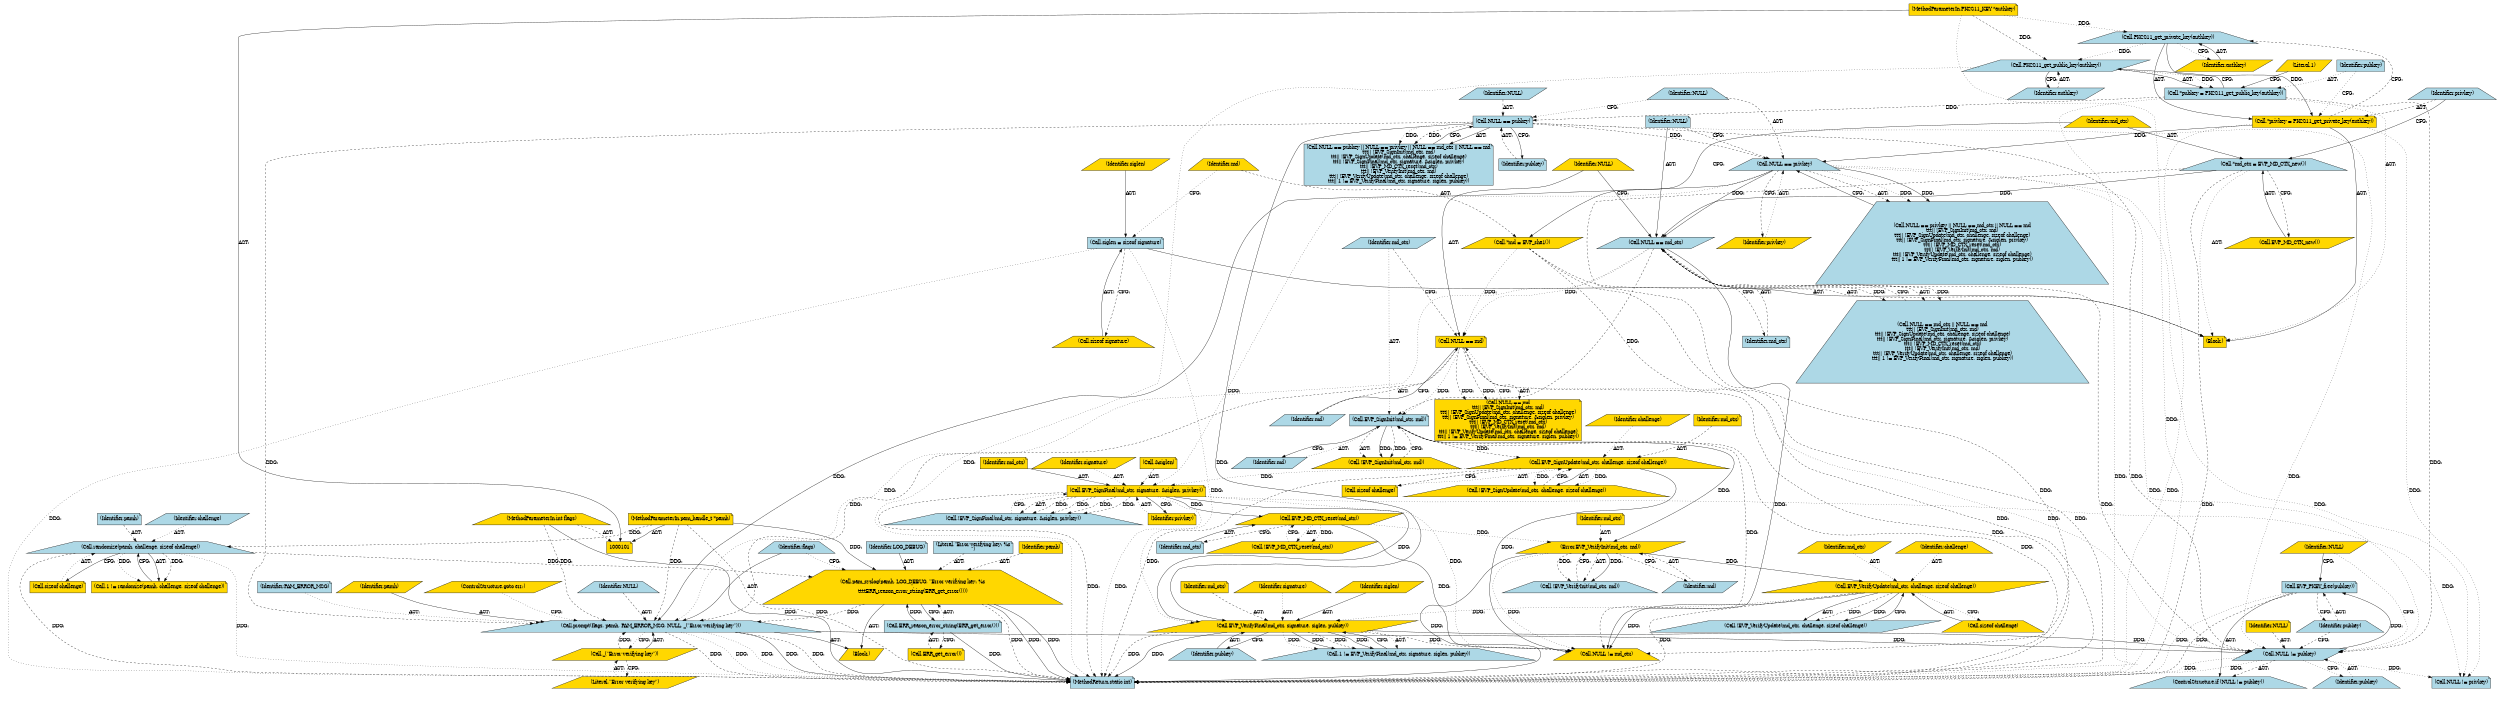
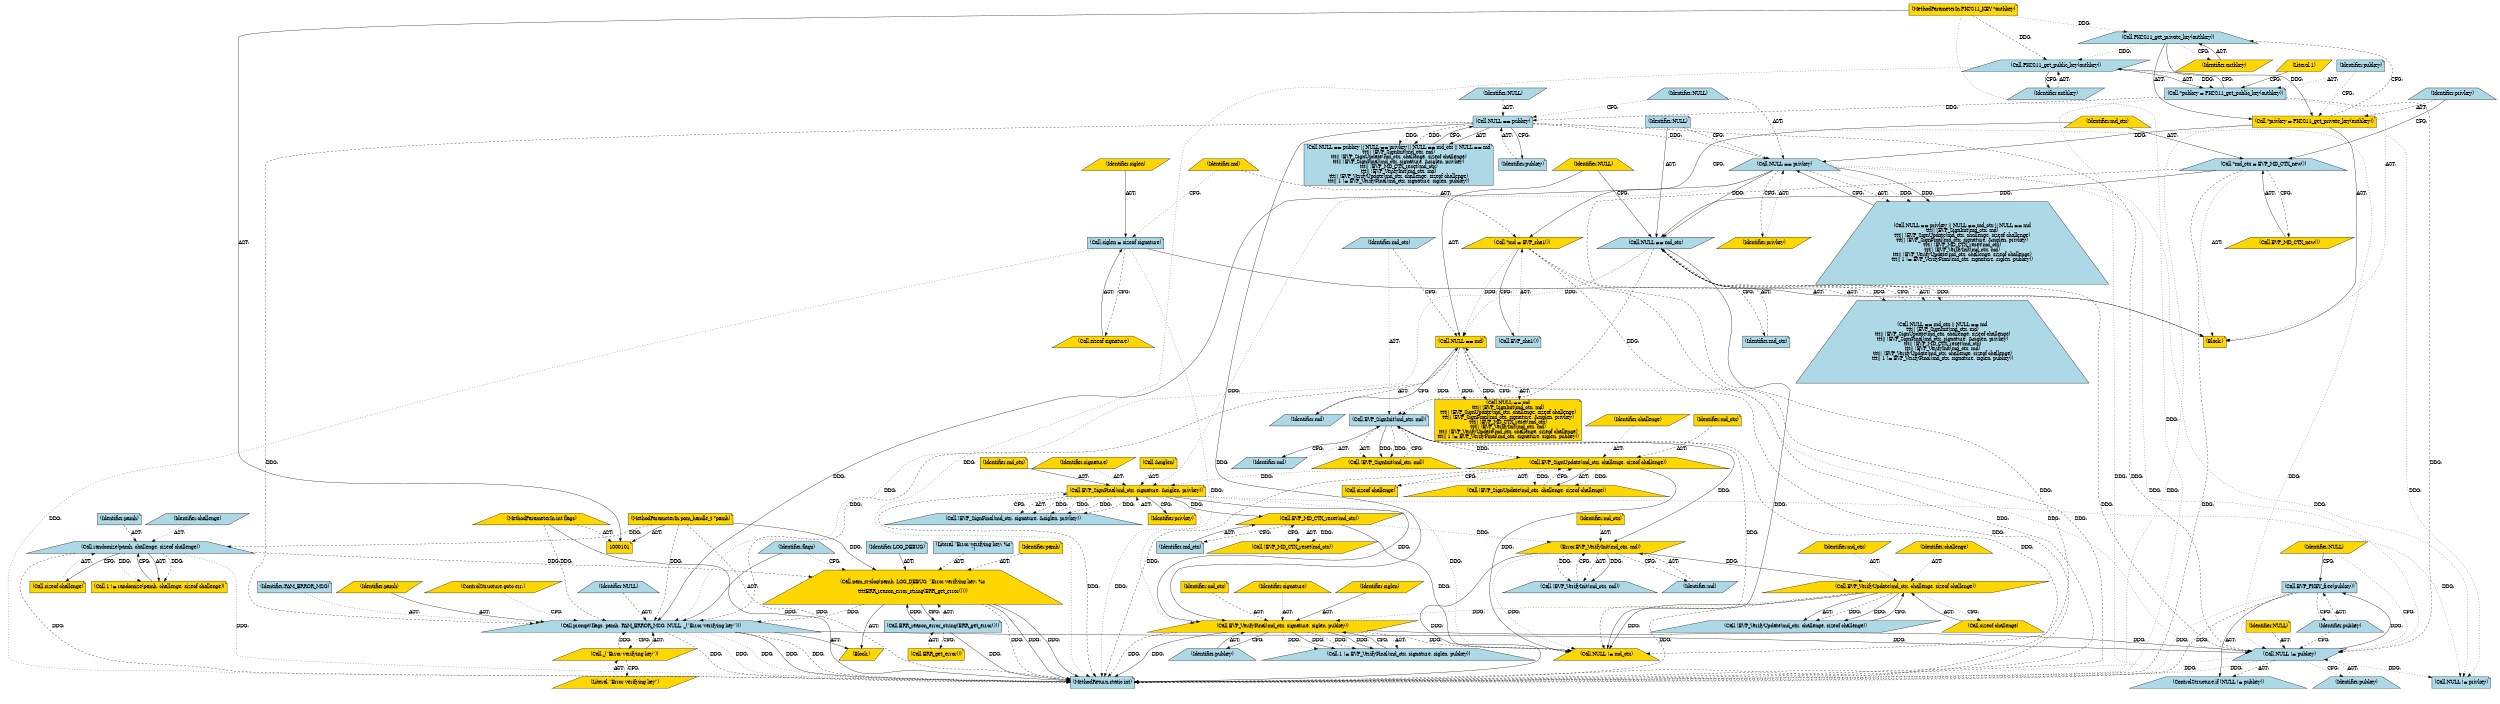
  digraph {
    node [fillcolor=gold shape=note style=filled]
    edge [style=dashed]
    n1 [fillcolor=lightblue label="(Call,EVP_PKEY_free(pubkey))"]
    n2 [fillcolor=lightblue label="(MethodReturn,static int)"]
    n3 [fillcolor=lightblue label="(Identifier,pubkey)" shape=trapezium]
    n4 [fillcolor=lightblue label="(ControlStructure,if (NULL != pubkey))" shape=trapezium]
    n5 [fillcolor=lightblue label="(Call,NULL != pubkey)" shape=parallelogram]
    n6 [fillcolor=lightblue label="(Call,NULL != privkey)"]
    n7 [fillcolor=lightblue label="(Identifier,pubkey)" shape=trapezium]
    n8 [fillcolor=lightblue label="(Call,prompt(flags, pamh, PAM_ERROR_MSG, NULL, _(\"Error verifying key\")))" shape=trapezium]
    n9 [label="(Call,_(\"Error verifying key\"))" shape=parallelogram]
    n10 [label="(Block,)" shape=parallelogram]
    n11 [label="(Literal,\"Error verifying key\")" shape=parallelogram]
    n12 [label="(MethodParameterIn,int flags)" shape=trapezium]
    1000101
    n14 [label="(Call,pam_syslog(pamh, LOG_DEBUG, \"Error verifying key: %s\n\",\n\t\t\t\tERR_reason_error_string(ERR_get_error())))" shape=trapezium]
    n15 [fillcolor=lightblue label="(Call,ERR_reason_error_string(ERR_get_error()))"]
    n16 [label="(Call,ERR_get_error())"]
    n17 [fillcolor=lightblue label="(Call,randomize(pamh, challenge, sizeof challenge))" shape=trapezium]
    n18 [label="(Call,1 != randomize(pamh, challenge, sizeof challenge))"]
    n19 [label="(Call,sizeof challenge)"]
    n20 [label="(MethodParameterIn,pam_handle_t *pamh)"]
    n21 [label="(Call,NULL == md)"]
    n22 [fillcolor=lightblue label="(Call,EVP_SignInit(md_ctx, md))"]
    n23 [fillcolor=lightblue label="(Identifier,md)" shape=parallelogram]
    n24 [label="(Call,NULL == md\n\t\t\t|| !EVP_SignInit(md_ctx, md)\n\t\t\t|| !EVP_SignUpdate(md_ctx, challenge, sizeof challenge)\n\t\t\t|| !EVP_SignFinal(md_ctx, signature, &siglen, privkey)\n\t\t\t|| !EVP_MD_CTX_reset(md_ctx)\n\t\t\t|| !EVP_VerifyInit(md_ctx, md)\n\t\t\t|| !EVP_VerifyUpdate(md_ctx, challenge, sizeof challenge)\n\t\t\t|| 1 != EVP_VerifyFinal(md_ctx, signature, siglen, pubkey))"]
    n25 [label="(Call,NULL != md_ctx)" shape=trapezium]
    n26 [label="(Error,EVP_VerifyInit(md_ctx, md))" shape=parallelogram]
    n27 [label="(Call,EVP_SignUpdate(md_ctx, challenge, sizeof challenge))" shape=trapezium]
    n28 [fillcolor=lightblue label="(Identifier,md)" shape=parallelogram]
    n29 [label="(Call,!EVP_SignInit(md_ctx, md))" shape=trapezium]
    n30 [fillcolor=lightblue label="(Call,NULL == md_ctx)" shape=parallelogram]
    n31 [fillcolor=lightblue label="(Identifier,md_ctx)"]
    n32 [fillcolor=lightblue label="(Call,NULL == md_ctx || NULL == md\n\t\t\t|| !EVP_SignInit(md_ctx, md)\n\t\t\t|| !EVP_SignUpdate(md_ctx, challenge, sizeof challenge)\n\t\t\t|| !EVP_SignFinal(md_ctx, signature, &siglen, privkey)\n\t\t\t|| !EVP_MD_CTX_reset(md_ctx)\n\t\t\t|| !EVP_VerifyInit(md_ctx, md)\n\t\t\t|| !EVP_VerifyUpdate(md_ctx, challenge, sizeof challenge)\n\t\t\t|| 1 != EVP_VerifyFinal(md_ctx, signature, siglen, pubkey))" shape=trapezium]
    n33 [fillcolor=lightblue label="(Call,NULL == privkey)" shape=trapezium]
    n34 [label="(Call,EVP_SignFinal(md_ctx, signature, &siglen, privkey))"]
    n35 [label="(Identifier,privkey)" shape=parallelogram]
    n36 [fillcolor=lightblue label="(Call,NULL == privkey || NULL == md_ctx || NULL == md\n\t\t\t|| !EVP_SignInit(md_ctx, md)\n\t\t\t|| !EVP_SignUpdate(md_ctx, challenge, sizeof challenge)\n\t\t\t|| !EVP_SignFinal(md_ctx, signature, &siglen, privkey)\n\t\t\t|| !EVP_MD_CTX_reset(md_ctx)\n\t\t\t|| !EVP_VerifyInit(md_ctx, md)\n\t\t\t|| !EVP_VerifyUpdate(md_ctx, challenge, sizeof challenge)\n\t\t\t|| 1 != EVP_VerifyFinal(md_ctx, signature, siglen, pubkey))" shape=trapezium]
    n37 [label="(Call,EVP_VerifyFinal(md_ctx, signature, siglen, pubkey))" shape=parallelogram]
    n38 [label="(Call,EVP_MD_CTX_reset(md_ctx))" shape=parallelogram]
    n39 [fillcolor=lightblue label="(Call,!EVP_SignFinal(md_ctx, signature, &siglen, privkey))" shape=trapezium]
    n40 [label="(Identifier,privkey)"]
    n41 [fillcolor=lightblue label="(Call,NULL == pubkey)"]
    n42 [fillcolor=lightblue label="(Call,NULL == pubkey || NULL == privkey || NULL == md_ctx || NULL == md\n\t\t\t|| !EVP_SignInit(md_ctx, md)\n\t\t\t|| !EVP_SignUpdate(md_ctx, challenge, sizeof challenge)\n\t\t\t|| !EVP_SignFinal(md_ctx, signature, &siglen, privkey)\n\t\t\t|| !EVP_MD_CTX_reset(md_ctx)\n\t\t\t|| !EVP_VerifyInit(md_ctx, md)\n\t\t\t|| !EVP_VerifyUpdate(md_ctx, challenge, sizeof challenge)\n\t\t\t|| 1 != EVP_VerifyFinal(md_ctx, signature, siglen, pubkey))"]
    n43 [fillcolor=lightblue label="(Identifier,pubkey)"]
    n44 [fillcolor=lightblue label="(Call,1 != EVP_VerifyFinal(md_ctx, signature, siglen, pubkey))" shape=trapezium]
    n45 [fillcolor=lightblue label="(Identifier,pubkey)" shape=trapezium]
    n46 [fillcolor=lightblue label="(Call,*pubkey = PKCS11_get_public_key(authkey))"]
    n47 [fillcolor=lightblue label="(Call,PKCS11_get_public_key(authkey))" shape=parallelogram]
    n48 [label="(Block,)"]
    n49 [fillcolor=lightblue label="(Identifier,authkey)" shape=parallelogram]
    n50 [fillcolor=lightblue label="(Call,PKCS11_get_private_key(authkey))" shape=trapezium]
    n51 [label="(Call,*privkey = PKCS11_get_private_key(authkey))"]
    n52 [label="(Identifier,authkey)" shape=parallelogram]
    n53 [label="(MethodParameterIn,PKCS11_KEY *authkey)"]
    n54 [fillcolor=lightblue label="(Call,*md_ctx = EVP_MD_CTX_new())" shape=trapezium]
    n55 [label="(Call,EVP_MD_CTX_new())" shape=parallelogram]
    n56 [label="(Call,*md = EVP_sha1())" shape=parallelogram]
+   n57 [fillcolor=lightblue label="(Call,EVP_sha1())"]
    n58 [label="(Call,EVP_VerifyUpdate(md_ctx, challenge, sizeof challenge))" shape=parallelogram]
    n59 [label="(Call,sizeof challenge)" shape=trapezium]
    n60 [fillcolor=lightblue label="(Call,!EVP_VerifyUpdate(md_ctx, challenge, sizeof challenge))" shape=parallelogram]
    n61 [fillcolor=lightblue label="(Identifier,md)" shape=parallelogram]
    n62 [fillcolor=lightblue label="(Call,!EVP_VerifyInit(md_ctx, md))" shape=trapezium]
    n63 [fillcolor=lightblue label="(Identifier,md_ctx)"]
    n64 [label="(Call,!EVP_MD_CTX_reset(md_ctx))" shape=parallelogram]
    n65 [label="(Call,sizeof challenge)"]
    n66 [label="(Call,!EVP_SignUpdate(md_ctx, challenge, sizeof challenge))" shape=trapezium]
    n67 [fillcolor=lightblue label="(Call,siglen = sizeof signature)"]
    n68 [label="(Call,sizeof signature)" shape=trapezium]
    n69 [fillcolor=lightblue label="(Identifier,challenge)" shape=parallelogram]
    n70 [label="(Identifier,signature)" shape=trapezium]
    n71 [label="(Identifier,pamh)"]
    n72 [label="(Identifier,NULL)" shape=trapezium]
    n73 [label="(Identifier,siglen)" shape=parallelogram]
    n74 [fillcolor=lightblue label="(Identifier,NULL)" shape=trapezium]
    n75 [fillcolor=lightblue label="(Identifier,flags)" shape=trapezium]
    n76 [label="(Identifier,md_ctx)"]
    n77 [fillcolor=lightblue label="(Identifier,NULL)" shape=parallelogram]
    n78 [label="(Literal,1)" shape=parallelogram]
    n79 [fillcolor=lightblue label="(Identifier,NULL)" shape=trapezium]
    n80 [label="(Identifier,md_ctx)" shape=parallelogram]
    n81 [label="(Identifier,md_ctx)"]
    n82 [label="(Identifier,signature)" shape=parallelogram]
    n83 [label="(Identifier,NULL)"]
    n84 [fillcolor=lightblue label="(Identifier,PAM_ERROR_MSG)"]
    n85 [label="(Identifier,pamh)" shape=parallelogram]
    n86 [fillcolor=lightblue label="(Identifier,md_ctx)" shape=parallelogram]
    n87 [label="(Identifier,siglen)" shape=parallelogram]
    n88 [fillcolor=lightblue label="(Identifier,pamh)"]
    n89 [fillcolor=lightblue label="(Identifier,LOG_DEBUG)"]
    n90 [label="(Identifier,md)" shape=trapezium]
    n91 [label="(Identifier,challenge)" shape=trapezium]
    n92 [label="(Identifier,NULL)" shape=parallelogram]
    n93 [label="(Identifier,md_ctx)"]
    n94 [label="(Call,&siglen)"]
    n95 [fillcolor=lightblue label="(Literal,\"Error verifying key: %s\n\")"]
    n96 [fillcolor=lightblue label="(Identifier,NULL)"]
    n97 [fillcolor=lightblue label="(Identifier,pubkey)"]
    n98 [fillcolor=lightblue label="(Identifier,privkey)" shape=trapezium]
    n99 [label="(Identifier,md_ctx)"]
    n100 [label="(Identifier,challenge)" shape=parallelogram]
    n101 [label="(Identifier,md_ctx)" shape=trapezium]
    n102 [label="(ControlStructure,goto err;)" shape=parallelogram]
    n1 -> n2 [label="DDG: "]
    n1 -> n2 [label="DDG: " style=dotted]
    n1 -> n3 [label="CFG: "]
    n1 -> n4 [label="AST: " style=solid]
    n3 -> n1 [label="AST: "]
    n3 -> n5 [label="CFG: "]
    n5 -> n1 [label="DDG: " style=solid]
    n5 -> n2 [label="DDG: " style=dotted]
    n5 -> n2 [label="DDG: " style=dotted]
    n5 -> n4 [label="AST: "]
    n5 -> n6 [label="DDG: " style=dotted]
    n5 -> n7 [label="CFG: " style=dotted]
    n7 -> n5 [label="AST: " style=dotted]
    n8 -> n2 [label="DDG: " style=solid]
    n8 -> n2 [label="DDG: "]
    n8 -> n2 [label="DDG: "]
    n8 -> n2 [label="DDG: " style=dotted]
    n8 -> n2 [label="DDG: " style=dotted]
    n8 -> n5 [label="DDG: " style=solid]
    n8 -> n9 [label="CFG: " style=dotted]
    n8 -> n10 [label="AST: " style=solid]
    n9 -> n8 [label="AST: " style=solid]
    n9 -> n8 [label="DDG: "]
    n9 -> n11 [label="CFG: "]
    n11 -> n9 [label="AST: " style=dotted]
    n12 -> n2 [label="DDG: " style=solid]
    n12 -> n8 [label="DDG: "]
    n12 -> 1000101 [label="AST: "]
    n14 -> n2 [label="DDG: "]
    n14 -> n2 [label="DDG: " style=solid]
    n14 -> n2 [label="DDG: " style=solid]
    n14 -> n8 [label="DDG: "]
    n14 -> n10 [label="AST: " style=solid]
    n14 -> n15 [label="CFG: " style=solid]
    n15 -> n2 [label="DDG: " style=solid]
    n15 -> n14 [label="AST: " style=dotted]
    n15 -> n14 [label="DDG: " style=solid]
    n15 -> n16 [label="CFG: "]
    n16 -> n15 [label="AST: "]
    n17 -> n2 [label="DDG: "]
    n17 -> n2 [label="DDG: " style=dotted]
    n17 -> n14 [label="DDG: "]
    n17 -> n18 [label="AST: " style=solid]
    n17 -> n18 [label="DDG: "]
    n17 -> n18 [label="DDG: " style=dotted]
    n17 -> n19 [label="CFG: " style=solid]
    n18 -> n17 [label="CFG: " style=solid]
    n19 -> n17 [label="AST: " style=dotted]
    n20 -> n2 [label="DDG: "]
    n20 -> n8 [label="DDG: "]
    n20 -> 1000101 [label="AST: " style=solid]
    n20 -> n14 [label="DDG: " style=solid]
    n20 -> n17 [label="DDG: "]
    n21 -> n2 [label="DDG: "]
    n21 -> n5 [label="DDG: " style=dotted]
    n21 -> n8 [label="DDG: "]
    n21 -> n22 [label="DDG: " style=dotted]
    n21 -> n23 [label="CFG: " style=solid]
    n21 -> n24 [label="AST: "]
    n21 -> n24 [label="DDG: "]
    n21 -> n24 [label="DDG: "]
    n22 -> n2 [label="DDG: "]
    n22 -> n25 [label="DDG: "]
    n22 -> n26 [label="DDG: " style=solid]
    n22 -> n27 [label="DDG: "]
    n22 -> n28 [label="CFG: " style=solid]
    n22 -> n29 [label="AST: "]
    n22 -> n29 [label="DDG: " style=solid]
    n22 -> n29 [label="DDG: "]
    n23 -> n21 [label="AST: "]
    n24 -> n21 [label="CFG: " style=dotted]
    n26 -> n2 [label="DDG: " style=solid]
    n26 -> n25 [label="DDG: " style=dotted]
    n26 -> n58 [label="DDG: " style=solid]
    n26 -> n61 [label="CFG: "]
    n26 -> n62 [label="AST: "]
    n26 -> n62 [label="DDG: " style=solid]
    n26 -> n62 [label="DDG: "]
    n27 -> n2 [label="DDG: "]
    n27 -> n25 [label="DDG: " style=solid]
    n27 -> n34 [label="DDG: " style=dotted]
    n27 -> n65 [label="CFG: "]
    n27 -> n66 [label="AST: " style=solid]
    n27 -> n66 [label="DDG: " style=dotted]
    n27 -> n66 [label="DDG: " style=dotted]
    n28 -> n22 [label="AST: " style=dotted]
    n29 -> n22 [label="CFG: "]
    n30 -> n5 [label="DDG: "]
    n30 -> n8 [label="DDG: " style=dotted]
    n30 -> n21 [label="DDG: " style=dotted]
    n30 -> n22 [label="DDG: "]
    n30 -> n25 [label="DDG: " style=solid]
    n30 -> n31 [label="CFG: "]
    n30 -> n32 [label="AST: "]
    n30 -> n32 [label="DDG: "]
    n30 -> n32 [label="DDG: "]
    n31 -> n30 [label="AST: "]
    n32 -> n30 [label="CFG: "]
    n33 -> n5 [label="DDG: " style=dotted]
    n33 -> n6 [label="DDG: " style=dotted]
    n33 -> n8 [label="DDG: " style=solid]
    n33 -> n30 [label="DDG: " style=solid]
    n33 -> n34 [label="DDG: " style=dotted]
    n33 -> n35 [label="CFG: "]
    n33 -> n36 [label="AST: "]
    n33 -> n36 [label="DDG: " style=dotted]
    n33 -> n36 [label="DDG: " style=solid]
    n34 -> n2 [label="DDG: "]
    n34 -> n2 [label="DDG: " style=dotted]
    n34 -> n6 [label="DDG: " style=dotted]
    n34 -> n25 [label="DDG: " style=dotted]
    n34 -> n37 [label="DDG: " style=solid]
    n34 -> n38 [label="DDG: " style=solid]
    n34 -> n39 [label="AST: "]
    n34 -> n39 [label="DDG: "]
    n34 -> n39 [label="DDG: "]
    n34 -> n39 [label="DDG: "]
    n34 -> n39 [label="DDG: "]
    n34 -> n40 [label="CFG: " style=solid]
    n35 -> n33 [label="AST: " style=dotted]
    n36 -> n33 [label="CFG: " style=solid]
    n37 -> n2 [label="DDG: "]
    n37 -> n2 [label="DDG: " style=solid]
    n37 -> n5 [label="DDG: " style=solid]
    n37 -> n25 [label="DDG: "]
    n37 -> n44 [label="AST: " style=dotted]
    n37 -> n44 [label="DDG: " style=dotted]
    n37 -> n44 [label="DDG: " style=solid]
    n37 -> n44 [label="DDG: "]
    n37 -> n44 [label="DDG: " style=solid]
    n37 -> n45 [label="CFG: " style=solid]
    n38 -> n25 [label="DDG: " style=solid]
    n38 -> n26 [label="DDG: " style=dotted]
    n38 -> n63 [label="CFG: "]
    n38 -> n64 [label="AST: " style=dotted]
    n38 -> n64 [label="DDG: " style=dotted]
    n39 -> n34 [label="CFG: " style=dotted]
    n40 -> n34 [label="AST: " style=dotted]
    n41 -> n5 [label="DDG: "]
    n41 -> n5 [label="DDG: " style=dotted]
    n41 -> n8 [label="DDG: "]
    n41 -> n33 [label="DDG: "]
    n41 -> n37 [label="DDG: " style=solid]
    n41 -> n42 [label="AST: " style=solid]
    n41 -> n42 [label="DDG: " style=dotted]
    n41 -> n42 [label="DDG: "]
    n41 -> n43 [label="CFG: " style=solid]
    n42 -> n41 [label="CFG: " style=solid]
    n43 -> n41 [label="AST: "]
    n44 -> n37 [label="CFG: " style=solid]
    n45 -> n37 [label="AST: " style=solid]
    n46 -> n2 [label="DDG: " style=dotted]
    n46 -> n5 [label="DDG: "]
    n46 -> n41 [label="DDG: "]
    n46 -> n47 [label="CFG: " style=solid]
    n46 -> n48 [label="AST: " style=dotted]
    n47 -> n2 [label="DDG: " style=dotted]
    n47 -> n46 [label="AST: " style=solid]
    n47 -> n46 [label="DDG: " style=dotted]
    n47 -> n49 [label="CFG: " style=solid]
    n49 -> n47 [label="AST: "]
    n50 -> n47 [label="DDG: " style=dotted]
    n50 -> n51 [label="AST: " style=solid]
    n50 -> n51 [label="DDG: " style=solid]
    n50 -> n52 [label="CFG: " style=dotted]
    n51 -> n2 [label="DDG: " style=dotted]
    n51 -> n6 [label="DDG: " style=dotted]
    n51 -> n33 [label="DDG: " style=solid]
    n51 -> n48 [label="AST: " style=solid]
    n51 -> n50 [label="CFG: "]
    n52 -> n50 [label="AST: " style=solid]
    n53 -> n2 [label="DDG: " style=dotted]
    n53 -> 1000101 [label="AST: " style=solid]
    n53 -> n47 [label="DDG: "]
    n53 -> n50 [label="DDG: " style=dotted]
    n54 -> n2 [label="DDG: "]
    n54 -> n25 [label="DDG: "]
    n54 -> n30 [label="DDG: " style=solid]
    n54 -> n48 [label="AST: " style=dotted]
    n54 -> n55 [label="CFG: "]
    n55 -> n54 [label="AST: " style=solid]
    n56 -> n2 [label="DDG: "]
    n56 -> n2 [label="DDG: "]
    n56 -> n21 [label="DDG: " style=dotted]
    n56 -> n48 [label="AST: "]
+   n56 -> n57 [label="CFG: " style=solid]
+   n57 -> n56 [label="AST: " style=dotted]
    n58 -> n2 [label="DDG: "]
    n58 -> n25 [label="DDG: " style=solid]
    n58 -> n37 [label="DDG: " style=dotted]
    n58 -> n59 [label="CFG: " style=dotted]
    n58 -> n60 [label="AST: " style=solid]
    n58 -> n60 [label="DDG: "]
    n58 -> n60 [label="DDG: " style=solid]
    n59 -> n58 [label="AST: " style=solid]
    n60 -> n58 [label="CFG: " style=solid]
    n61 -> n26 [label="AST: "]
    n62 -> n26 [label="CFG: "]
    n63 -> n38 [label="AST: " style=solid]
    n64 -> n38 [label="CFG: " style=dotted]
    n65 -> n27 [label="AST: " style=dotted]
    n66 -> n27 [label="CFG: "]
    n67 -> n2 [label="DDG: " style=dotted]
    n67 -> n37 [label="DDG: " style=dotted]
    n67 -> n48 [label="AST: " style=solid]
    n67 -> n68 [label="CFG: "]
    n68 -> n67 [label="AST: " style=solid]
    n69 -> n17 [label="AST: " style=dotted]
    n70 -> n37 [label="AST: " style=dotted]
    n71 -> n14 [label="AST: "]
    n72 -> n21 [label="AST: " style=solid]
    n72 -> n30 [label="CFG: " style=solid]
    n73 -> n37 [label="AST: " style=solid]
    n74 -> n8 [label="AST: "]
    n75 -> n8 [label="AST: " style=solid]
    n75 -> n14 [label="CFG: " style=dotted]
    n76 -> n27 [label="AST: "]
    n77 -> n41 [label="AST: "]
    n78 -> n46 [label="CFG: " style=solid]
    n79 -> n33 [label="AST: "]
    n79 -> n41 [label="CFG: " style=dotted]
    n80 -> n58 [label="AST: " style=dotted]
    n81 -> n26 [label="AST: "]
    n82 -> n34 [label="AST: " style=dotted]
    n83 -> n5 [label="AST: "]
    n84 -> n8 [label="AST: " style=dotted]
    n85 -> n8 [label="AST: " style=solid]
    n86 -> n21 [label="CFG: "]
    n86 -> n22 [label="AST: " style=dotted]
    n87 -> n67 [label="AST: " style=solid]
    n88 -> n17 [label="AST: "]
    n89 -> n14 [label="AST: " style=solid]
    n90 -> n56 [label="AST: "]
    n90 -> n67 [label="CFG: " style=dotted]
    n91 -> n58 [label="AST: " style=dotted]
    n92 -> n1 [label="CFG: " style=solid]
    n92 -> n5 [label="CFG: " style=dotted]
    n93 -> n37 [label="AST: "]
    n94 -> n34 [label="AST: "]
    n95 -> n14 [label="AST: "]
    n96 -> n30 [label="AST: " style=solid]
    n96 -> n33 [label="CFG: "]
    n97 -> n46 [label="AST: " style=dotted]
    n97 -> n51 [label="CFG: " style=dotted]
    n98 -> n51 [label="AST: "]
    n98 -> n54 [label="CFG: " style=solid]
    n99 -> n34 [label="AST: " style=solid]
    n100 -> n27 [label="AST: " style=dotted]
    n101 -> n54 [label="AST: " style=solid]
    n101 -> n56 [label="CFG: " style=solid]
    n102 -> n8 [label="CFG: " style=dotted]
  }
